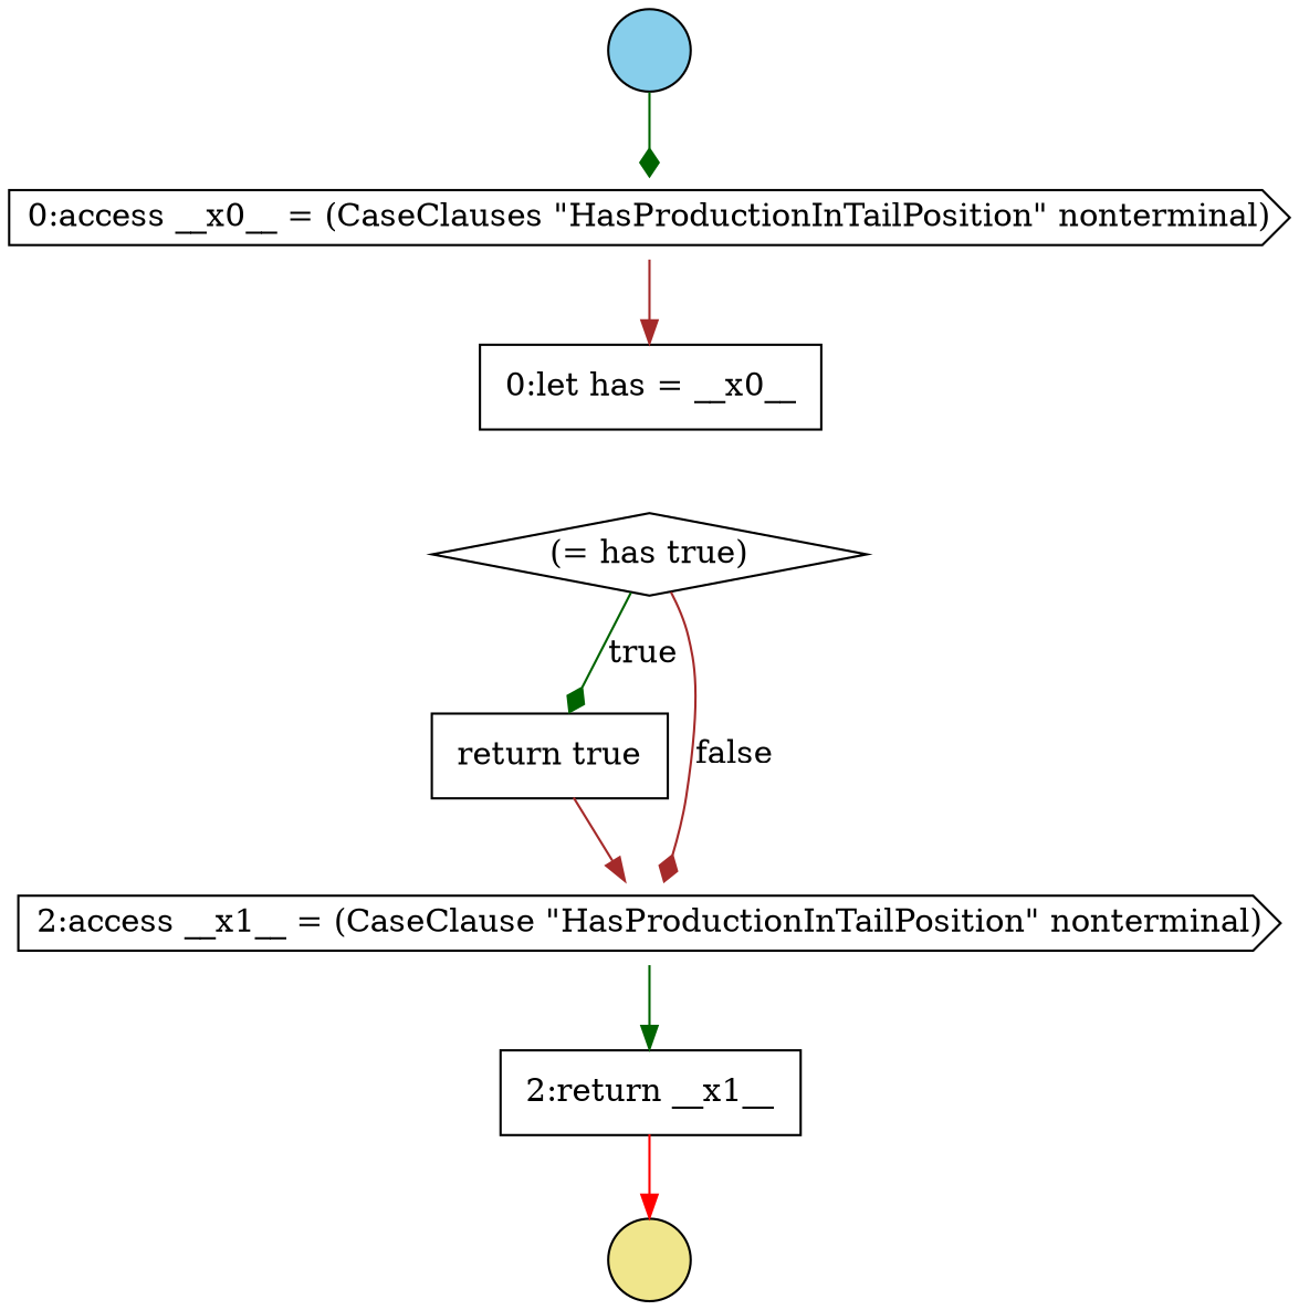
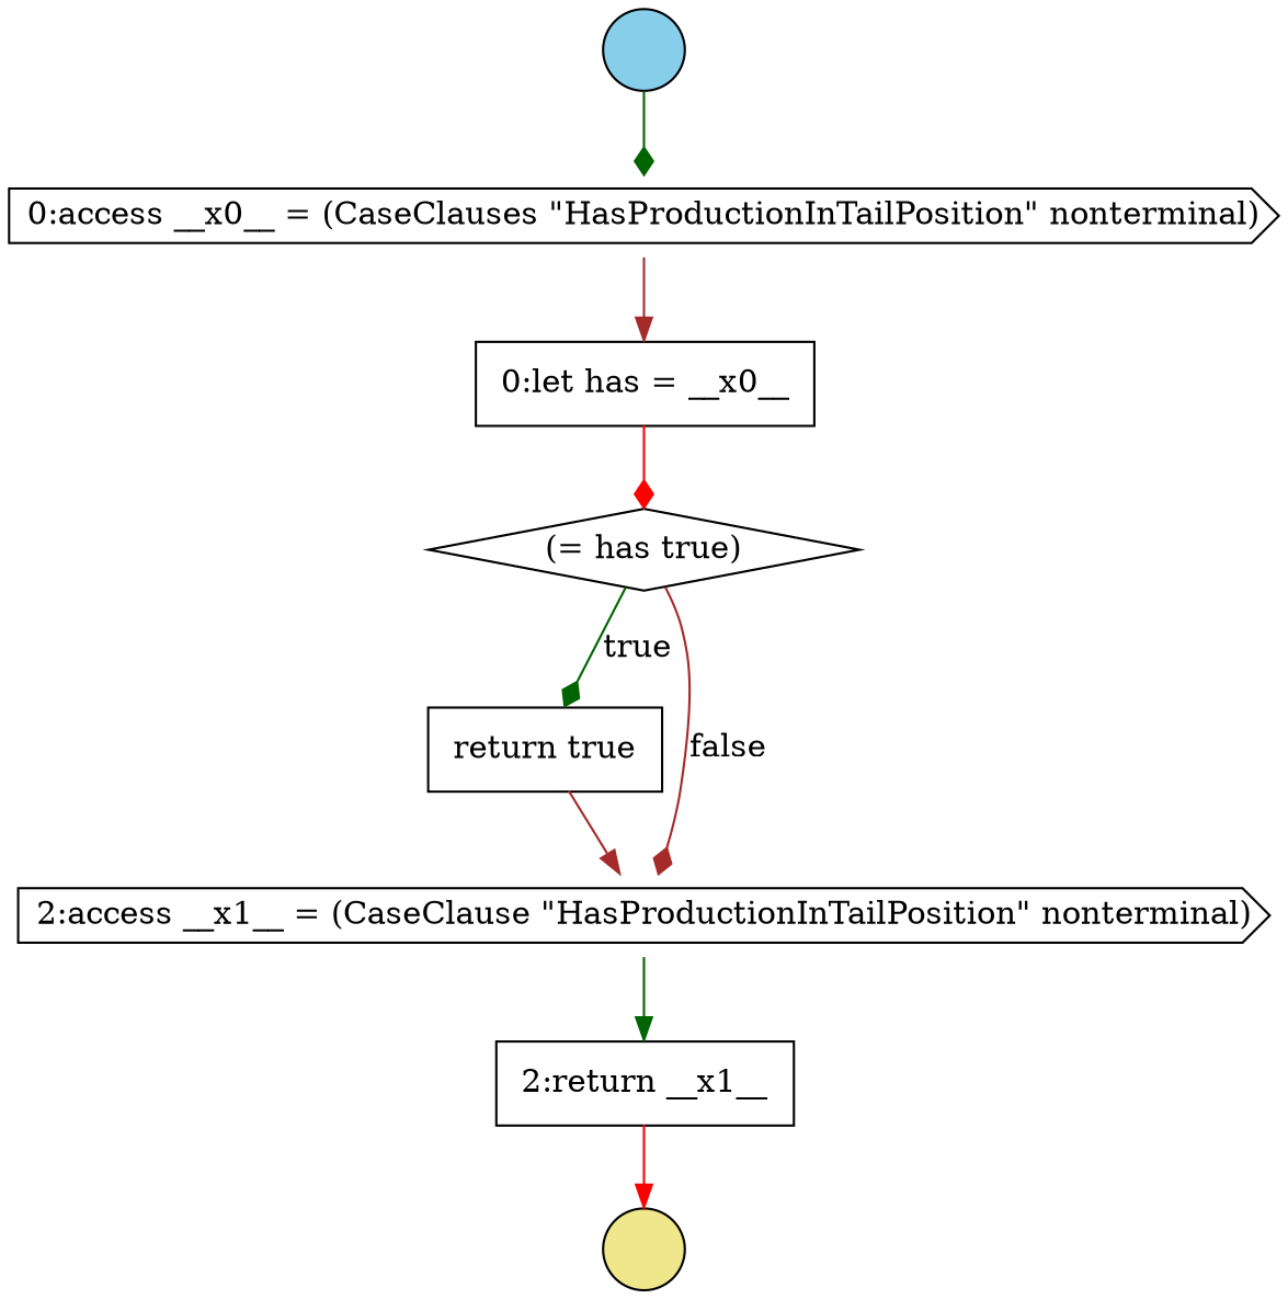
  digraph {
    node [color=black fillcolor=white shape=none style=filled]
    edge [arrowhead=diamond color=darkgreen]
    n1 [fillcolor=skyblue label=" " shape=circle]
    n2 [label=<<font color="black">0:access __x0__ = (CaseClauses &quot;HasProductionInTailPosition&quot; nonterminal)</font>> shape=cds]
    n3 [label=<<font color="black">     <table border="0" cellborder="1" cellspacing="0" cellpadding="10">       <tr><td align="left">0:let has = __x0__</td></tr>     </table>   </font>> margin=0]
    n4 [label=<<font color="black">(= has true)</font>> shape=diamond]
    n5 [label=<<font color="black">     <table border="0" cellborder="1" cellspacing="0" cellpadding="10">       <tr><td align="left">return true</td></tr>     </table>   </font>> margin=0]
    n6 [label=<<font color="black">2:access __x1__ = (CaseClause &quot;HasProductionInTailPosition&quot; nonterminal)</font>> shape=cds]
    n7 [label=<<font color="black">     <table border="0" cellborder="1" cellspacing="0" cellpadding="10">       <tr><td align="left">2:return __x1__</td></tr>     </table>   </font>> margin=0]
    n8 [fillcolor=khaki label=" " shape=circle]
    n1 -> n2
    n2 -> n3 [arrowhead=normal color=brown]
+   n3 -> n4 [color=red]
    n4 -> n5 [label=<<font color="black">true</font>>]
    n4 -> n6 [color=brown label=<<font color="black">false</font>>]
    n5 -> n6 [arrowhead=normal color=brown]
    n6 -> n7 [arrowhead=normal]
    n7 -> n8 [arrowhead=normal color=red]
  }
